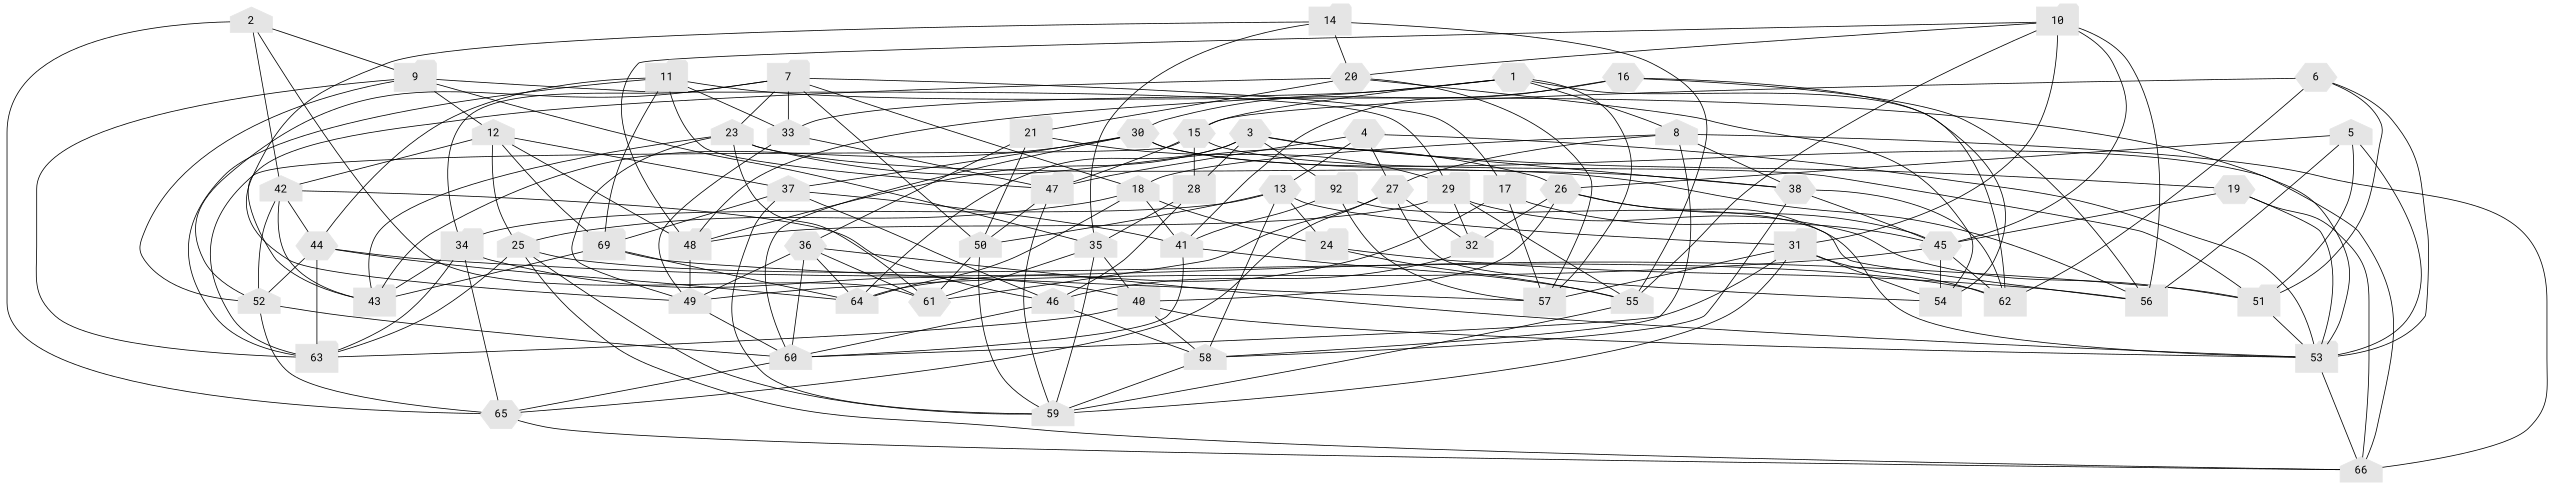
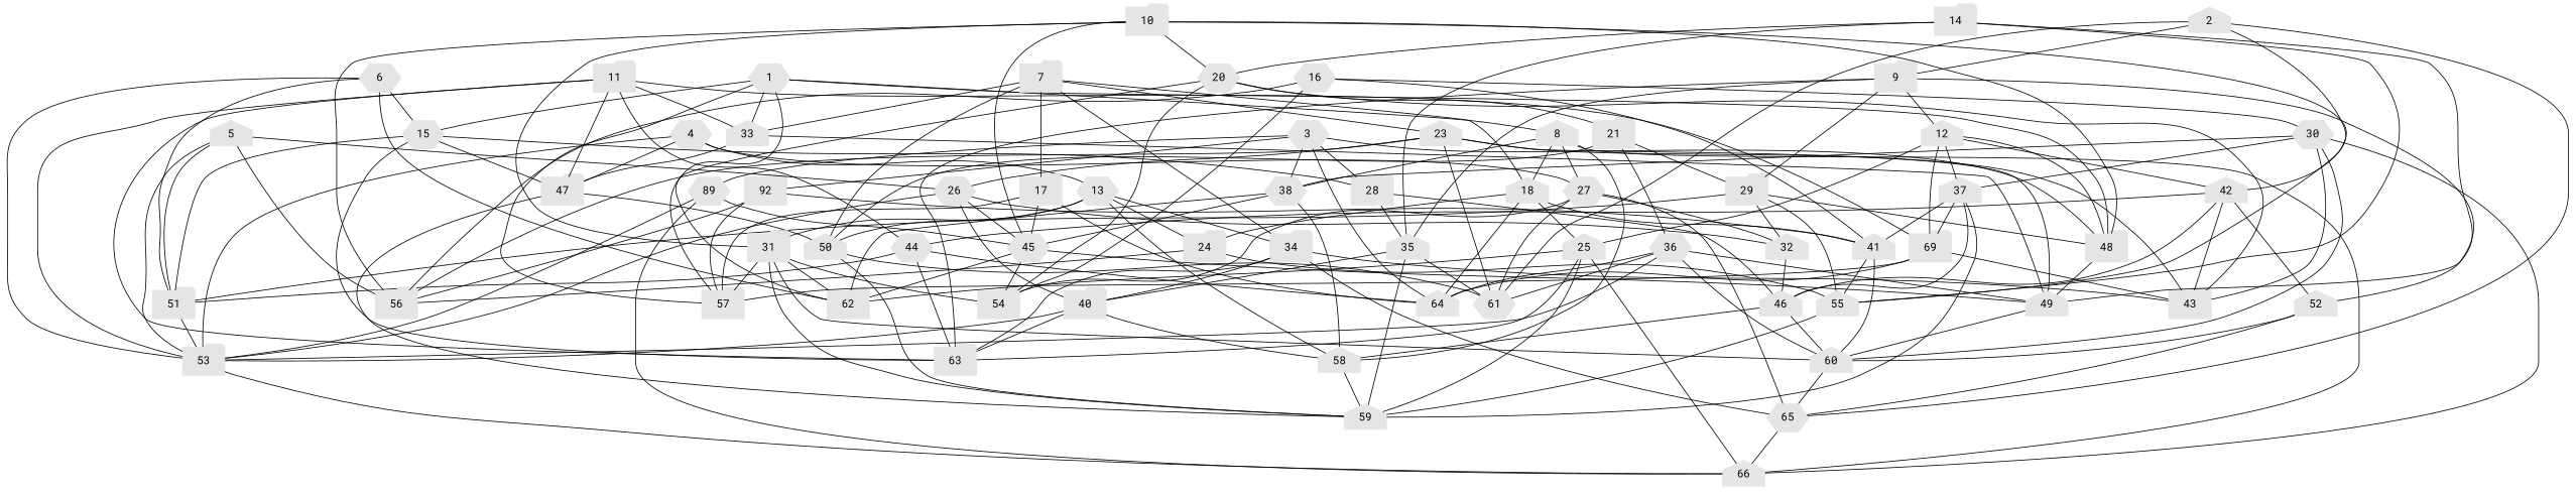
  graph {
    fontname="Roboto Mono"
    node [color=gray90 fontname="Roboto Mono" shape=folder style=filled]
    edge [fontname="Roboto Mono" weight=1.0]
    1 [shape=hexagon]
    8 [shape=house]
    15 [shape=hexagon]
    33 [shape=house]
    48
    57
    62
    38 [shape=hexagon]
    27 [shape=hexagon]
    18 [shape=house]
    58 [shape=house]
    66 [shape=house]
    28
    47
    51
    63
    49 [shape=house]
    2 [shape=house]
    9
    42 [shape=house]
    61 [shape=hexagon]
    65 [shape=hexagon]
    52 [shape=house]
    12 [shape=house]
    29
    35 [shape=house]
    44 [shape=hexagon]
    43
    46 [shape=house]
    3 [shape=hexagon]
-   19 [shape=hexagon]
+   19 [shape=hexagon label=89]
    n32 [label=92]
    64 [shape=house]
    53
    45 [shape=hexagon]
    56
    41 [shape=house]
    4 [shape=hexagon]
    13 [shape=hexagon]
    34
    50 [shape=house]
    31
    24
    54
    32 [shape=house]
    59 [shape=house]
    5 [shape=house]
    26 [shape=hexagon]
    40
    6 [shape=hexagon]
    7
    17
    23 [shape=house]
    25 [shape=house]
    60 [shape=house]
    n56 [label=69]
    37 [shape=house]
    55 [shape=house]
    10
    20 [shape=hexagon]
    21
    11
    14
    16 [shape=hexagon]
    30 [shape=hexagon]
    36 [shape=hexagon]
    1 -- 8
    1 -- 15
    1 -- 33
    1 -- 48
    1 -- 57
    1 -- 62
    8 -- 38
    8 -- 27
    8 -- 18
    8 -- 58
    8 -- 66
    15 -- 28
    15 -- 47
    15 -- 51
    15 -- 63
    33 -- 47
    33 -- 49
    48 -- 49
    38 -- 62
    38 -- 58
    38 -- 45
    27 -- 61
    27 -- 65
    27 -- 54
    27 -- 32
    18 -- 64
    18 -- 41
    18 -- 24
    18 -- 25
    58 -- 59
    28 -- 35
    28 -- 46
    47 -- 50
    47 -- 59
    51 -- 53
    49 -- 60
    2 -- 9
    2 -- 42
    2 -- 61
    2 -- 65
    9 -- 63
    9 -- 52
    9 -- 12
    9 -- 29
    9 -- 35
    42 -- 52
    42 -- 44
    42 -- 43
    42 -- 46
    65 -- 66
    52 -- 65
    52 -- 60
    12 -- 48
    12 -- 42
    12 -- 25
    12 -- n56
    12 -- 37
    29 -- 48
    29 -- 51
    29 -- 32
    29 -- 55
    35 -- 61
    35 -- 59
    35 -- 40
    44 -- 51
    44 -- 63
-   44 -- 52
    44 -- 64
    46 -- 58
    46 -- 60
    3 -- 48
    3 -- 38
    3 -- 28
    3 -- 19
    3 -- n32
    3 -- 64
    19 -- 66
    19 -- 53
    19 -- 45
    n32 -- 57
    n32 -- 56
    n32 -- 41
    53 -- 66
    45 -- 62
    45 -- 49
    45 -- 54
    41 -- 60
    41 -- 55
    4 -- 27
    4 -- 47
    4 -- 53
    4 -- 13
    13 -- 58
    13 -- 34
    13 -- 50
    13 -- 31
    13 -- 24
    34 -- 63
    34 -- 65
    34 -- 43
    34 -- 40
    50 -- 61
    50 -- 59
    31 -- 57
    31 -- 62
    31 -- 54 [weight=2.0]
    31 -- 59
    31 -- 60
    24 -- 56
    24 -- 55
    32 -- 46
    5 -- 51
    5 -- 53
    5 -- 56
    5 -- 26
    26 -- 53
    26 -- 45
    26 -- 32
    26 -- 40
    40 -- 58
    40 -- 63
    40 -- 53
    6 -- 15
    6 -- 62
    6 -- 51
    6 -- 53
    7 -- 33 [weight=2.0]
    7 -- 18
-   7 -- 52
    7 -- 34
    7 -- 50
    7 -- 17
    7 -- 23
    17 -- 57
    17 -- 64
    17 -- 45
    23 -- 49
    23 -- 61
    23 -- 43
    23 -- 56
    23 -- 26
    25 -- 62
    25 -- 66
    25 -- 63
    25 -- 59
    60 -- 65
    n56 -- 57
    n56 -- 43
    n56 -- 64
    37 -- 46
    37 -- 41
    37 -- 59
    37 -- n56
    55 -- 59
    10 -- 48
    10 -- 45
    10 -- 56
    10 -- 31
    10 -- 55
    10 -- 20
    20 -- 57
    20 -- 43
    20 -- 54
    20 -- 21
    21 -- 29
    21 -- 50
    21 -- 36
    11 -- 33
    11 -- 47
    11 -- 63
    11 -- 44
    11 -- 53
    11 -- n56
    14 -- 49
    14 -- 35
    14 -- 55
    14 -- 20
    16 -- 56
    16 -- 41
    16 -- 54
    16 -- 30
    30 -- 38
    30 -- 66
    30 -- 43
    30 -- 60
    30 -- 37
    36 -- 49
    36 -- 61
    36 -- 64
    36 -- 53
    36 -- 60
  }
